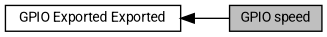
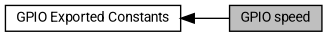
  digraph {
    rankdir=LR
    fontname=Roboto
    node [color=black fontname=Roboto fontsize=10 shape=box style=filled]
-   n1 [fillcolor=white height=0.2 label="GPIO Exported Exported" width=0.4]
+   n1 [fillcolor=white height=0.2 label="GPIO Exported Constants" width=0.4]
    n2 [fillcolor=grey75 fontcolor=black height=0.2 label="GPIO speed" width=0.4]
    n1 -> n2 [dir=back fontname=Roboto fontsize=10 labelfontname=Helvetica labelfontsize=10 shape=plaintext style=solid]
  }
